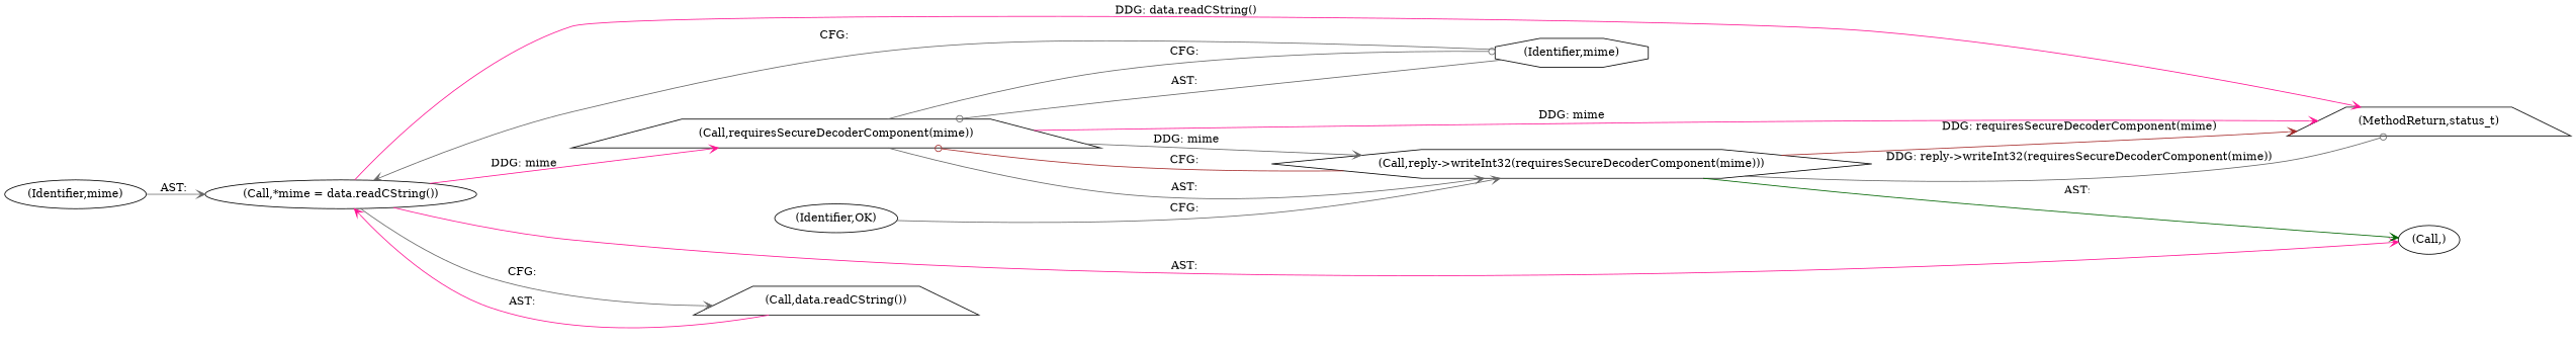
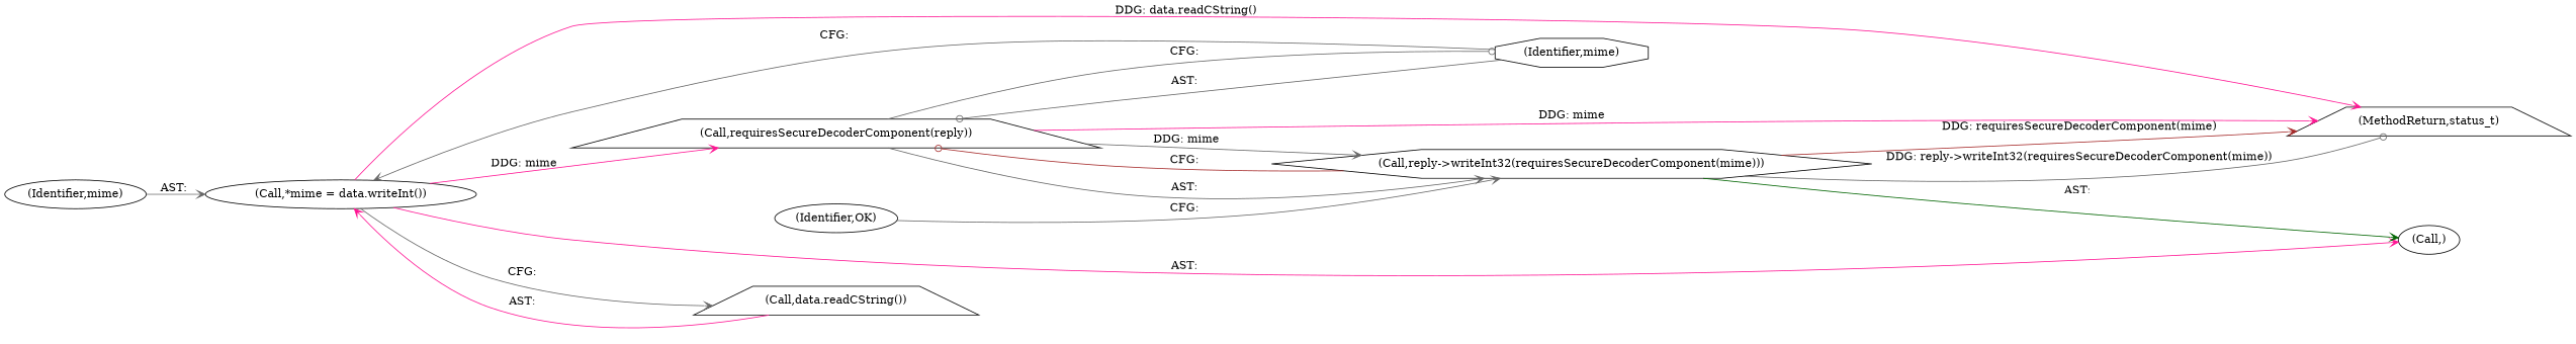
  digraph {
    rankdir=LR
    node [shape=ellipse]
    edge [arrowhead=vee color=gray40]
-   n1 [label="(Call,*mime = data.readCString())"]
-   n2 [label="(Call,requiresSecureDecoderComponent(mime))" shape=trapezium]
+   n1 [label="(Call,*mime = data.writeInt())"]
+   n2 [label="(Call,requiresSecureDecoderComponent(reply))" shape=trapezium]
    n3 [label="(Call,data.readCString())" shape=trapezium]
    n4 [label="(MethodReturn,status_t)" shape=trapezium]
    n5 [label="(Call,)"]
    n6 [label="(Call,reply->writeInt32(requiresSecureDecoderComponent(mime)))" shape=hexagon]
    n7 [label="(Identifier,mime)" shape=octagon]
    n8 [label="(Identifier,mime)"]
    n9 [label="(Identifier,OK)"]
    n1 -> n2 [color=deeppink label="DDG: mime"]
    n1 -> n3 [label="CFG: "]
    n1 -> n4 [color=deeppink label="DDG: data.readCString()"]
    n1 -> n5 [color=deeppink label="AST: "]
    n2 -> n4 [color=deeppink label="DDG: mime"]
    n2 -> n6 [label="AST: "]
    n2 -> n6 [label="DDG: mime"]
    n2 -> n7 [arrowhead=odot label="CFG: "]
    n3 -> n1 [color=deeppink label="AST: "]
    n6 -> n2 [arrowhead=odot color=brown label="CFG: "]
    n6 -> n4 [arrowhead=odot label="DDG: reply->writeInt32(requiresSecureDecoderComponent(mime))"]
    n6 -> n4 [color=brown label="DDG: requiresSecureDecoderComponent(mime)"]
    n6 -> n5 [color=darkgreen label="AST: "]
    n7 -> n1 [label="CFG: "]
    n7 -> n2 [arrowhead=odot label="AST: "]
    n8 -> n1 [label="AST: "]
    n9 -> n6 [label="CFG: "]
  }
